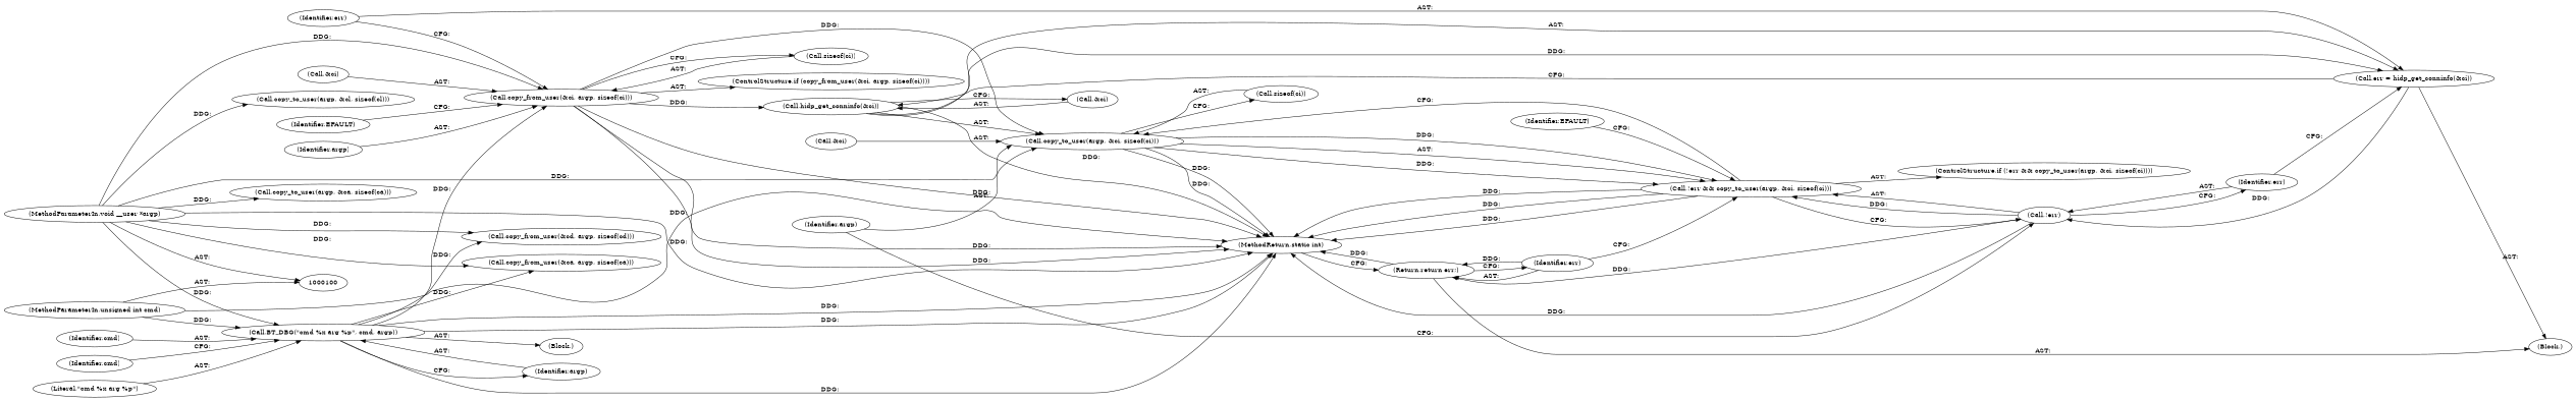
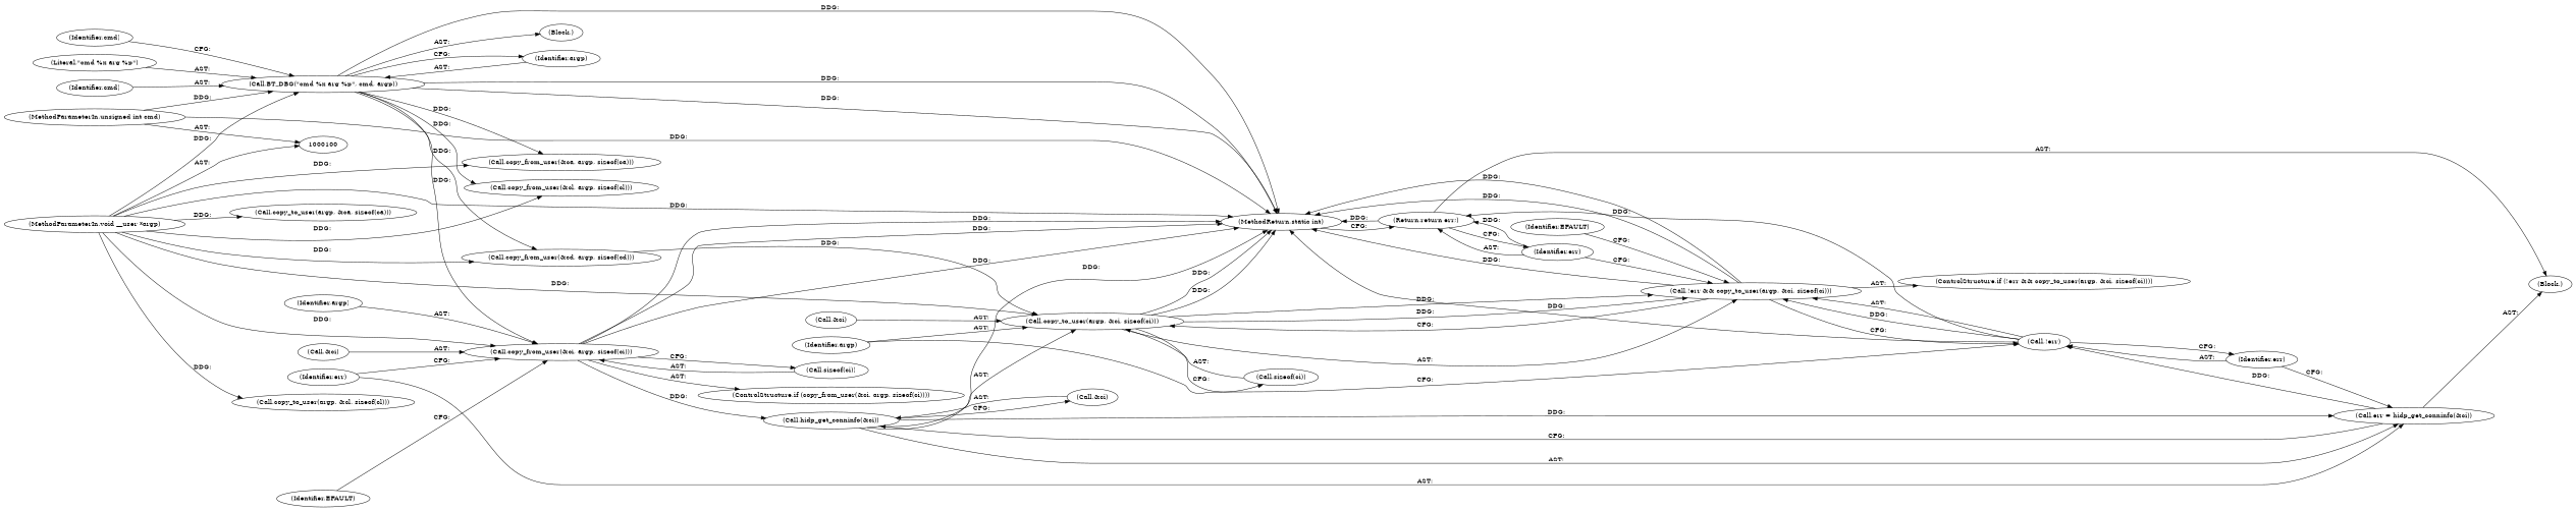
  digraph {
    rankdir=LR
    n1 [label="(Call,copy_from_user(&ci, argp, sizeof(ci)))"]
    n2 [label="(Call,hidp_get_conninfo(&ci))"]
    n3 [label="(Call,copy_to_user(argp, &ci, sizeof(ci)))"]
    n4 [label="(Call,sizeof(ci))"]
    n5 [label="(MethodReturn,static int)"]
    n6 [label="(ControlStructure,if (copy_from_user(&ci, argp, sizeof(ci))))"]
    n7 [label="(Call,err = hidp_get_conninfo(&ci))"]
    n8 [label="(Call,&ci)"]
    n9 [label="(Call,!err && copy_to_user(argp, &ci, sizeof(ci)))"]
    n10 [label="(Call,sizeof(ci))"]
    n11 [label="(Return,return err;)"]
    n12 [label="(Call,BT_DBG(\"cmd %x arg %p\", cmd, argp))"]
    n13 [label="(Call,copy_from_user(&cd, argp, sizeof(cd)))"]
+   n14 [label="(Call,copy_from_user(&cl, argp, sizeof(cl)))"]
    n15 [label="(Block,)"]
    n16 [label="(Identifier,argp)"]
    n17 [label="(Call,copy_from_user(&ca, argp, sizeof(ca)))"]
    n18 [label="(MethodParameterIn,unsigned int cmd)"]
    1000100
    n20 [label="(MethodParameterIn,void __user *argp)"]
    n21 [label="(Call,copy_to_user(argp, &cl, sizeof(cl)))"]
    n22 [label="(Call,copy_to_user(argp, &ca, sizeof(ca)))"]
    n23 [label="(Call,!err)"]
    n24 [label="(Block,)"]
    n25 [label="(Identifier,err)"]
    n26 [label="(ControlStructure,if (!err && copy_to_user(argp, &ci, sizeof(ci))))"]
    n27 [label="(Identifier,err)"]
    n28 [label="(Identifier,cmd)"]
    n29 [label="(Identifier,err)"]
    n30 [label="(Identifier,argp)"]
    n31 [label="(Identifier,EFAULT)"]
    n32 [label="(Identifier,EFAULT)"]
    n33 [label="(Identifier,cmd)"]
    n34 [label="(Identifier,argp)"]
    n35 [label="(Call,&ci)"]
    n36 [label="(Literal,\"cmd %x arg %p\")"]
    n37 [label="(Call,&ci)"]
    n1 -> n2 [label="DDG: "]
-   n1 -> n3 [label="DDG: "]
+   n13 -> n3 [label="DDG: "]
    n1 -> n4 [label="CFG: "]
    n1 -> n5 [label="DDG: "]
    n1 -> n5 [label="DDG: "]
    n1 -> n5 [label="DDG: "]
    n1 -> n6 [label="AST: "]
    n2 -> n3 [label="AST: "]
    n2 -> n5 [label="DDG: "]
    n2 -> n7 [label="AST: "]
    n2 -> n7 [label="DDG: "]
    n2 -> n8 [label="CFG: "]
    n3 -> n5 [label="DDG: "]
    n3 -> n5 [label="DDG: "]
    n3 -> n9 [label="AST: "]
    n3 -> n9 [label="DDG: "]
    n3 -> n9 [label="DDG: "]
    n3 -> n10 [label="CFG: "]
    n4 -> n1 [label="AST: "]
    n5 -> n11 [label="CFG: "]
    n7 -> n2 [label="CFG: "]
    n7 -> n23 [label="DDG: "]
    n7 -> n24 [label="AST: "]
    n8 -> n2 [label="AST: "]
    n9 -> n3 [label="CFG: "]
    n9 -> n5 [label="DDG: "]
    n9 -> n5 [label="DDG: "]
    n9 -> n5 [label="DDG: "]
    n9 -> n23 [label="CFG: "]
    n9 -> n26 [label="AST: "]
    n10 -> n3 [label="AST: "]
    n11 -> n5 [label="DDG: "]
    n11 -> n24 [label="AST: "]
    n11 -> n27 [label="CFG: "]
    n12 -> n1 [label="DDG: "]
    n12 -> n5 [label="DDG: "]
    n12 -> n5 [label="DDG: "]
    n12 -> n5 [label="DDG: "]
    n12 -> n13 [label="DDG: "]
+   n12 -> n14 [label="DDG: "]
    n12 -> n15 [label="AST: "]
    n12 -> n16 [label="CFG: "]
    n12 -> n17 [label="DDG: "]
    n16 -> n12 [label="AST: "]
    n18 -> n5 [label="DDG: "]
    n18 -> n12 [label="DDG: "]
    n18 -> 1000100 [label="AST: "]
    n20 -> n1 [label="DDG: "]
    n20 -> n3 [label="DDG: "]
    n20 -> n5 [label="DDG: "]
    n20 -> n12 [label="DDG: "]
    n20 -> n13 [label="DDG: "]
+   n20 -> n14 [label="DDG: "]
    n20 -> n17 [label="DDG: "]
    n20 -> 1000100 [label="AST: "]
    n20 -> n21 [label="DDG: "]
    n20 -> n22 [label="DDG: "]
    n23 -> n5 [label="DDG: "]
    n23 -> n9 [label="AST: "]
    n23 -> n9 [label="DDG: "]
    n23 -> n11 [label="DDG: "]
    n23 -> n25 [label="CFG: "]
    n25 -> n7 [label="CFG: "]
    n25 -> n23 [label="AST: "]
    n27 -> n9 [label="CFG: "]
    n27 -> n11 [label="AST: "]
    n27 -> n11 [label="DDG: "]
    n28 -> n12 [label="AST: "]
    n29 -> n1 [label="CFG: "]
    n29 -> n7 [label="AST: "]
    n30 -> n3 [label="AST: "]
    n30 -> n23 [label="CFG: "]
    n31 -> n1 [label="CFG: "]
    n32 -> n9 [label="CFG: "]
    n33 -> n12 [label="CFG: "]
    n34 -> n1 [label="AST: "]
    n35 -> n3 [label="AST: "]
    n36 -> n12 [label="AST: "]
    n37 -> n1 [label="AST: "]
  }
